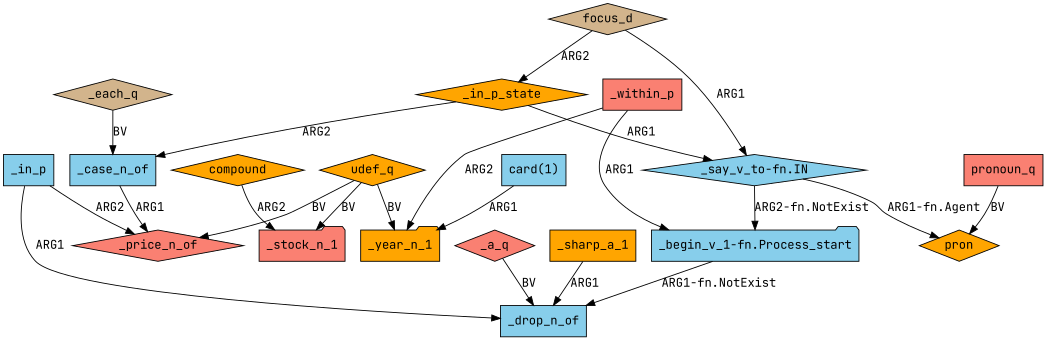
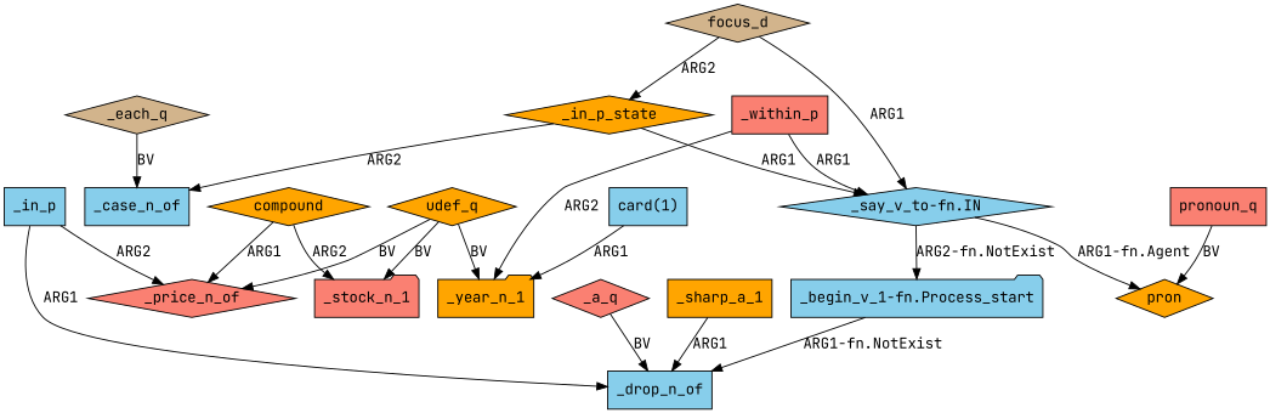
  digraph {
    fontname="JetBrains Mono"
    node [fillcolor=skyblue fontname="JetBrains Mono" shape=diamond style=filled]
    edge [fontname="JetBrains Mono"]
    _each_q [fillcolor=tan]
    _case_n_of [shape=box]
    "_say_v_to-fn.IN"
    "_begin_v_1-fn.Process_start" [shape=folder]
    pron [fillcolor=orange]
    _drop_n_of [shape=box]
    _within_p [fillcolor=salmon shape=box]
    _year_n_1 [fillcolor=orange shape=folder]
    udef_q [fillcolor=orange]
    _price_n_of [fillcolor=salmon]
    _stock_n_1 [fillcolor=salmon shape=folder]
    focus_d [fillcolor=tan]
    _in_p_state [fillcolor=orange]
    _in_p [shape=box]
    _a_q [fillcolor=salmon]
    compound [fillcolor=orange]
    pronoun_q [fillcolor=salmon shape=box]
    _sharp_a_1 [fillcolor=orange shape=box]
    "card(1)" [shape=box]
    _each_q -> _case_n_of [label=BV]
    "_say_v_to-fn.IN" -> "_begin_v_1-fn.Process_start" [label="ARG2-fn.NotExist"]
    "_say_v_to-fn.IN" -> pron [label="ARG1-fn.Agent"]
    "_begin_v_1-fn.Process_start" -> _drop_n_of [label="ARG1-fn.NotExist"]
-   _within_p -> "_begin_v_1-fn.Process_start" [label=ARG1]
+   _within_p -> "_say_v_to-fn.IN" [label=ARG1]
    _within_p -> _year_n_1 [label=ARG2]
    udef_q -> _year_n_1 [label=BV]
    udef_q -> _price_n_of [label=BV]
    udef_q -> _stock_n_1 [label=BV]
    focus_d -> "_say_v_to-fn.IN" [label=ARG1]
    focus_d -> _in_p_state [label=ARG2]
    _in_p_state -> _case_n_of [label=ARG2]
    _in_p_state -> "_say_v_to-fn.IN" [label=ARG1]
    _in_p -> _drop_n_of [label=ARG1]
    _in_p -> _price_n_of [label=ARG2]
    _a_q -> _drop_n_of [label=BV]
-   _case_n_of -> _price_n_of [label=ARG1]
+   compound -> _price_n_of [label=ARG1]
    compound -> _stock_n_1 [label=ARG2]
    pronoun_q -> pron [label=BV]
    _sharp_a_1 -> _drop_n_of [label=ARG1]
    "card(1)" -> _year_n_1 [label=ARG1]
  }
